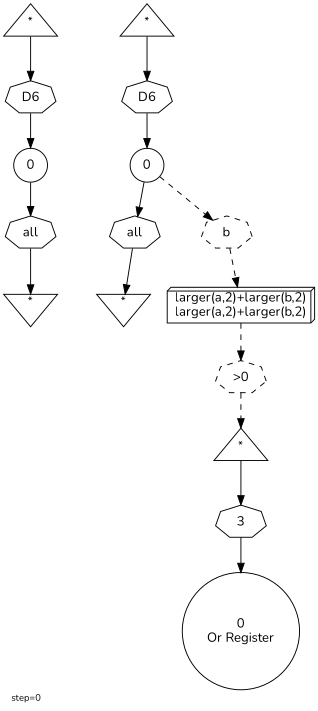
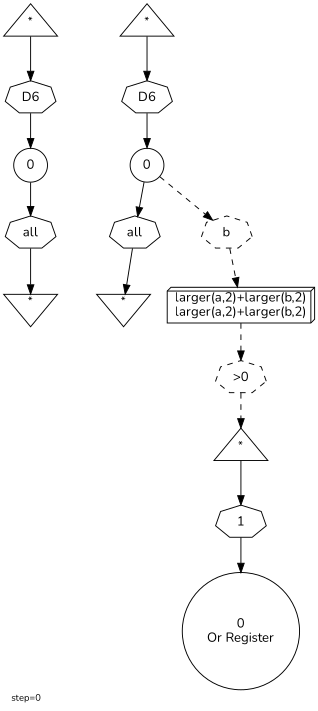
  digraph {
    fontname=Nunito
    fontsize=10
    label="step=0"
    labeljust=left
    labelloc=bottom
    node [color=black fontname=Nunito labelfontcolor=black peripheries=1 shape=septagon]
    edge [color=black fontname=Nunito]
    n1 [label=<<SUP>*</SUP>> shape=triangle]
    n2 [label=<D6> labelfontcolor=""]
    n3 [label=<0> shape=circle]
    n4 [label=<all> labelfontcolor=""]
    n5 [label=<<SUP>*</SUP>> shape=invtriangle]
    n6 [label=<<SUP>*</SUP>> shape=triangle]
    n7 [label=<D6> labelfontcolor=""]
    n8 [label=<0> shape=circle]
    n9 [label=<all> labelfontcolor=""]
    n10 [label=<b> style=dashed labelfontcolor=""]
    n11 [label=<<SUP>*</SUP>> shape=invtriangle]
    n12 [label=<larger(a,2)+larger(b,2)<BR />larger(a,2)+larger(b,2)> shape=box3d]
    n13 [label=<&gt;0> style=dashed labelfontcolor=""]
    n14 [label=<<SUP>*</SUP>> shape=triangle]
-   n15 [label=3 labelfontcolor=""]
+   n15 [label=1 labelfontcolor=""]
    n16 [label=<0<BR />Or Register> shape=circle]
    n1 -> n2
    n2 -> n3
    n3 -> n4
    n4 -> n5
    n6 -> n7
    n7 -> n8
    n8 -> n9
    n8 -> n10 [style=dashed]
    n9 -> n11
    n10 -> n12 [style=dashed]
    n12 -> n13 [style=dashed]
    n13 -> n14 [style=dashed]
    n14 -> n15
    n15 -> n16
  }
